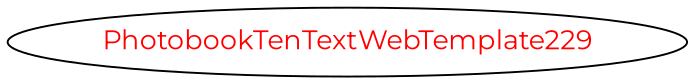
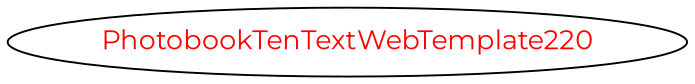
  digraph {
    concentrate=true
    rankdir=LR
    ranksep=2.0
    splines=ortho
    fontname=Montserrat
-   PhotobookTenTextWebTemplate220 [fontcolor=red fontname=Montserrat label=PhotobookTenTextWebTemplate229]
+   PhotobookTenTextWebTemplate220 [fontcolor=red fontname=Montserrat]
  }
